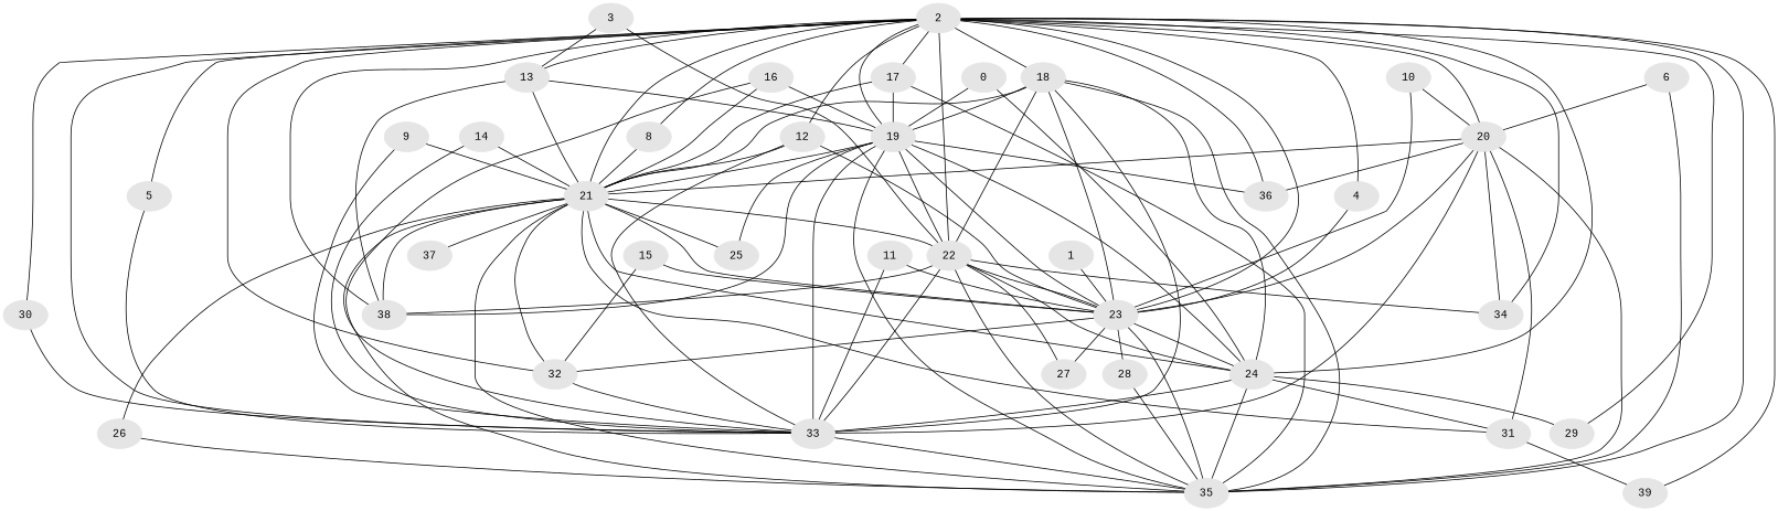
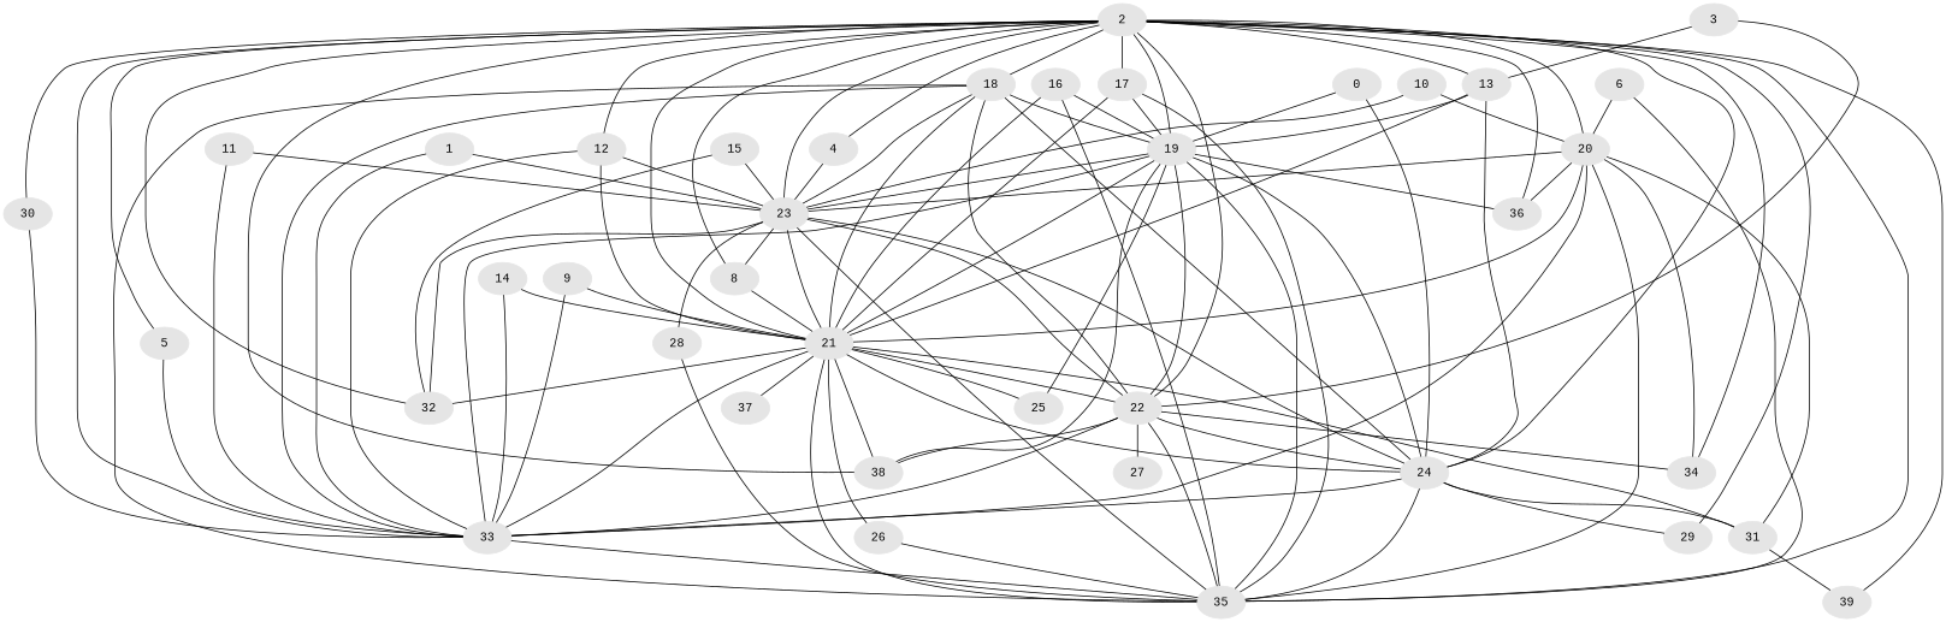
  graph {
    fontname="Liberation Mono"
    node [color=gray90 fontname="Liberation Mono" style=filled]
    edge [fontname="Liberation Mono" weight=1.0]
    1
    23
    33
    24
    32
    35
    27
    28
    2
    4
    5
    8
    12
    13
    17
    18
    19
    20
    21
    22
    29
    30
    34
    36
    38
    39
    25
    31
    26
    37
    3
    6
    n33 [label=0]
    9
    10
    11
    14
    15
    16
    1 -- 23
-   32 -- 33
+   1 -- 33
    23 -- 24
    23 -- 32
    23 -- 35 [weight=2.0]
-   23 -- 27
+   23 -- 8
    23 -- 28
    33 -- 35 [weight=2.0]
    24 -- 33
    24 -- 35
    24 -- 29
    24 -- 31
    28 -- 35
    2 -- 23 [weight=2.0]
    2 -- 33 [weight=2.0]
    2 -- 24 [weight=3.0]
    2 -- 32
    2 -- 35 [weight=2.0]
    2 -- 4
    2 -- 5
    2 -- 8
    2 -- 12
    2 -- 13
    2 -- 17 [weight=2.0]
    2 -- 18 [weight=3.0]
    2 -- 19 [weight=3.0]
    2 -- 20
    2 -- 21 [weight=3.0]
    2 -- 22 [weight=2.0]
    2 -- 29
    2 -- 30
    2 -- 34
    2 -- 36
    2 -- 38
    2 -- 39
    4 -- 23
    5 -- 33
    8 -- 21
    12 -- 23
    12 -- 33
    12 -- 21
-   13 -- 38
+   13 -- 24
    13 -- 19
    13 -- 21
    17 -- 35
    17 -- 19
    17 -- 21
    18 -- 23
    18 -- 33
    18 -- 24
    18 -- 35
    18 -- 19 [weight=2.0]
    18 -- 21
    18 -- 22
    19 -- 23
    19 -- 33 [weight=2.0]
    19 -- 24 [weight=2.0]
    19 -- 35
    19 -- 21
    19 -- 22
    19 -- 36
    19 -- 38
    19 -- 25
    20 -- 23
    20 -- 33
    20 -- 35 [weight=3.0]
    20 -- 21
    20 -- 34
    20 -- 36
    20 -- 31
    21 -- 23 [weight=2.0]
    21 -- 33
    21 -- 24
    21 -- 32
    21 -- 35
    21 -- 22 [weight=4.0]
    21 -- 38
    21 -- 25 [weight=2.0]
    21 -- 31
    21 -- 26
    21 -- 37
    22 -- 23
    22 -- 33 [weight=2.0]
    22 -- 24
    22 -- 35
    22 -- 27
    22 -- 34
    22 -- 38
    30 -- 33
    31 -- 39
    26 -- 35
    3 -- 13
    3 -- 22
    6 -- 35
    6 -- 20
    n33 -- 24
    n33 -- 19
    9 -- 33
    9 -- 21
    10 -- 23
    10 -- 20
    11 -- 23
    11 -- 33 [weight=2.0]
    14 -- 33
    14 -- 21
    15 -- 23
    15 -- 32
    16 -- 35
    16 -- 19
    16 -- 21
  }
